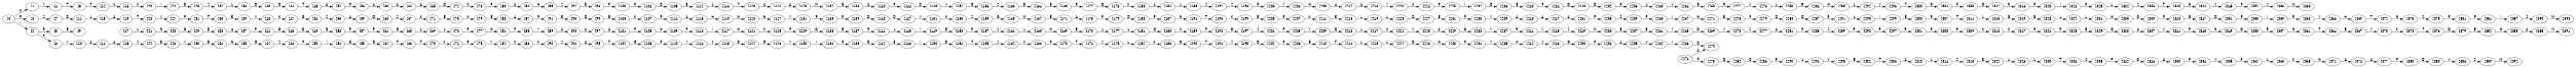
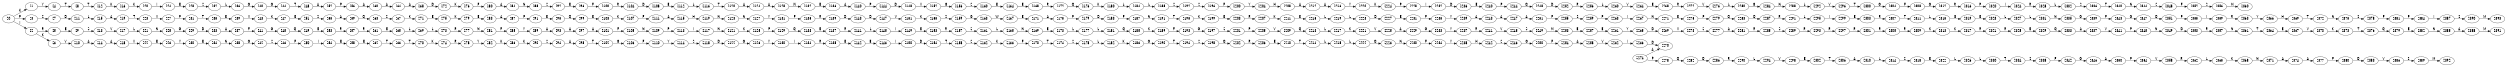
  strict digraph {
    fontname=Lato
    rankdir=LR
    node [fontname=Lato]
    edge [fontname=Lato]
    S0
    S1
    S2
    S3
    S4
    S5
    S6
    S7
    S8
    S9
    S10
    S11
    S12
+   S13
    S14
    S15
    S16
    S17
    S18
    S19
    S20
    S21
    S22
    S23
    S24
    S25
    S26
    S27
    S28
    S29
    S30
    S31
    S32
    S33
    S34
    S35
    S36
    S37
    S38
    S39
    S40
    S41
    S42
    S43
    S44
    S45
    S46
    S47
    S48
    S49
    S50
    S51
    S52
    S53
    S54
    S55
    S56
    S57
    S58
    S59
    S60
    S61
    S62
    S63
    S64
    S65
    S66
    S67
    S68
    S69
    S70
    S71
    S72
    S73
    S74
    S75
    S76
    S77
    S78
    S79
    S80
    S81
    S82
    S83
    S84
    S85
    S86
    S87
    S88
    S89
    S90
    S91
    S92
    S93
    S94
    S95
    S96
    S97
    S98
    S99
    S100
    S101
    S102
    S103
    S104
    S105
    S106
    S107
    S108
    S109
    S110
    S111
    S112
    S113
    S114
    S115
    S116
    S117
    S118
    S119
    S120
    S121
    S122
    S123
    S124
    S125
    S126
    S127
    S128
    S129
    S130
    S131
    S132
    S133
    S134
    S135
    S136
    S137
    S138
    S139
    S140
    S141
    S142
    S143
    S144
    S145
    S146
    S147
    S148
    S149
    S150
    S151
    S152
    S153
    S154
    S155
    S156
    S157
    S158
    S159
    S160
    S161
    S162
    S163
    S164
    S165
    S166
    S167
    S168
    S169
    S170
    S171
    S172
    S173
    S174
    S175
    S176
    S177
    S178
    S179
    S180
    S181
    S182
    S183
    S184
    S185
    S186
    S187
    S188
    S189
    S190
    S191
    S192
    S193
    S194
    S195
    S196
    S197
    S198
    S199
    S200
    S201
    S202
    S203
    S204
    S205
    S206
    S207
    S208
    S209
    S210
    S211
    S212
    S213
    S214
    S215
    S216
    S217
    S218
    S219
    S220
    S221
    S222
    S223
    S224
    S225
    S226
    S227
    S228
    S229
    S230
    S231
    S232
    S233
    S234
    S235
    S236
    S237
    S238
    S239
    S240
    S241
    S242
    S243
    S244
    S245
    S246
    S247
    S248
    S249
    S250
    S251
    S252
    S253
    S254
    S255
    S256
    S257
    S258
    S259
    S260
    S261
    S262
    S263
    S264
    S265
    S266
    S267
    S268
    S269
    S270
    S271
    S272
    S273
    S275
    S276
    S277
    S274
    S278
    S279
    S280
    S281
    S282
    S283
    S284
    S285
    S286
    S287
    S288
    S289
    S290
    S291
    S292
    S293
    S294
    S295
    S296
    S297
    S298
    S299
    S300
    S301
    S302
    S303
    S304
    S305
    S306
    S307
    S308
    S309
    S310
    S311
    S312
    S313
    S314
    S315
    S316
    S317
    S318
    S319
    S320
    S321
    S322
    S323
    S324
    S325
    S326
    S327
    S328
    S329
    S330
    S331
    S332
    S333
    S334
    S335
    S336
    S337
    S338
    S339
    S340
    S341
    S342
    S343
    S344
    S345
    S346
    S347
    S348
    S349
    S350
    S351
    S352
    S353
    S354
    S355
    S356
    S357
    S358
    S359
    S360
    S361
    S362
    S363
    S364
    S365
    S366
    S367
    S368
    S369
    S370
    S371
    S372
    S373
    S374
    S375
    S376
    S377
    S378
    S379
    S380
    S381
    S382
    S383
    S384
    S385
    S386
    S387
    S388
    S389
    S390
    S391
    S392
    S393
    S0 -> S1 [label=K]
    S0 -> S2 [label=I]
    S0 -> S3 [label=P]
    S1 -> S4 [label=Y]
    S2 -> S5 [label=R]
    S2 -> S6 [label=K]
    S3 -> S7 [label=S]
    S4 -> S8 [label=T]
    S5 -> S9 [label=E]
    S6 -> S10 [label=V]
    S7 -> S11 [label=D]
    S8 -> S12 [label=T]
+   S9 -> S13 [label=S]
    S10 -> S14 [label=A]
    S11 -> S15 [label=L]
    S12 -> S16 [label=K]
+   S13 -> S17 [label=V]
    S14 -> S18 [label=A]
    S15 -> S19 [label=A]
    S16 -> S20 [label=K]
    S17 -> S21 [label=L]
    S18 -> S22 [label=V]
    S19 -> S23 [label=T]
    S20 -> S24 [label=I]
    S21 -> S25 [label=N]
    S22 -> S26 [label=E]
    S23 -> S27 [label=V]
    S24 -> S28 [label=E]
    S25 -> S29 [label=G]
    S26 -> S30 [label=Y]
    S27 -> S31 [label=P]
    S28 -> S32 [label=S]
    S29 -> S33 [label=D]
    S30 -> S34 [label=E]
    S31 -> S35 [label=T]
    S32 -> S36 [label=L]
    S33 -> S37 [label=A]
    S34 -> S38 [label=N]
    S35 -> S39 [label=E]
    S36 -> S40 [label=G]
    S37 -> S41 [label=F]
    S38 -> S42 [label=G]
    S39 -> S43 [label=V]
    S40 -> S44 [label=G]
    S41 -> S45 [label=G]
    S42 -> S46 [label=S]
    S43 -> S47 [label=K]
    S44 -> S48 [label=T]
    S45 -> S49 [label=Q]
    S46 -> S50 [label=F]
    S47 -> S51 [label=E]
    S48 -> S52 [label=A]
    S49 -> S53 [label=E]
    S50 -> S54 [label=I]
    S51 -> S55 [label=S]
    S52 -> S56 [label=P]
    S53 -> S57 [label=R]
    S54 -> S58 [label=E]
    S55 -> S59 [label=A]
    S56 -> S60 [label=A]
    S57 -> S61 [label=R]
    S58 -> S62 [label=E]
    S59 -> S63 [label=Q]
    S60 -> S64 [label=A]
    S61 -> S65 [label=E]
    S62 -> S66 [label=T]
    S63 -> S67 [label=S]
    S64 -> S68 [label=A]
    S65 -> S69 [label=L]
    S66 -> S70 [label=T]
    S67 -> S71 [label=K]
    S68 -> S72 [label=D]
    S69 -> S73 [label=L]
    S70 -> S74 [label=K]
    S71 -> S75 [label=E]
    S72 -> S76 [label=K]
    S73 -> S77 [label=R]
    S74 -> S78 [label=R]
    S75 -> S79 [label=K]
    S76 -> S80 [label=F]
    S77 -> S81 [label=N]
    S78 -> S82 [label=Y]
    S79 -> S83 [label=E]
    S80 -> S84 [label=A]
    S81 -> S85 [label=F]
    S82 -> S86 [label=K]
    S83 -> S87 [label=A]
    S84 -> S88 [label=N]
    S85 -> S89 [label=Y]
    S86 -> S90 [label=K]
    S87 -> S91 [label=P]
    S88 -> S92 [label=S]
    S89 -> S93 [label=A]
    S90 -> S94 [label=S]
    S91 -> S95 [label=E]
    S92 -> S96 [label=E]
    S93 -> S97 [label=A]
    S94 -> S98 [label=A]
    S95 -> S99 [label=Q]
    S96 -> S100 [label=F]
    S97 -> S101 [label=A]
    S98 -> S102 [label=T]
    S99 -> S103 [label=E]
    S100 -> S104 [label=R]
    S101 -> S105 [label=F]
    S102 -> S106 [label=G]
    S103 -> S107 [label=K]
    S104 -> S108 [label=D]
    S105 -> S109 [label=N]
    S106 -> S110 [label=F]
    S107 -> S111 [label=F]
    S108 -> S112 [label=E]
    S109 -> S113 [label=P]
    S110 -> S114 [label=Y]
    S111 -> S115 [label=A]
    S112 -> S116 [label=L]
    S113 -> S117 [label=I]
    S114 -> S118 [label=S]
    S115 -> S119 [label=H]
    S116 -> S120 [label=T]
    S117 -> S121 [label=N]
    S118 -> S122 [label=D]
    S119 -> S123 [label=N]
    S120 -> S124 [label=A]
    S121 -> S125 [label=K]
    S122 -> S126 [label=G]
    S123 -> S127 [label=N]
    S124 -> S128 [label=A]
    S125 -> S129 [label=P]
    S126 -> S130 [label=Y]
    S127 -> S131 [label=Y]
    S128 -> S132 [label=W]
    S129 -> S133 [label=Q]
    S130 -> S134 [label=I]
    S131 -> S135 [label=F]
    S132 -> S136 [label=E]
    S133 -> S137 [label=E]
    S134 -> S138 [label=R]
    S135 -> S139 [label=R]
    S136 -> S140 [label=A]
    S137 -> S141 [label=R]
    S138 -> S142 [label=E]
    S139 -> S143 [label=D]
    S140 -> S144 [label=P]
    S141 -> S145 [label=L]
    S142 -> S146 [label=E]
    S143 -> S147 [label=D]
    S144 -> S148 [label=D]
    S145 -> S149 [label=I]
    S146 -> S150 [label=I]
    S147 -> S151 [label=V]
    S148 -> S152 [label=V]
    S149 -> S153 [label=E]
    S150 -> S154 [label=D]
    S151 -> S155 [label=K]
    S152 -> S156 [label=G]
    S153 -> S157 [label=R]
    S154 -> S158 [label=T]
    S155 -> S159 [label=S]
    S156 -> S160 [label=S]
    S157 -> S161 [label=S]
    S158 -> S162 [label=S]
    S159 -> S163 [label=G]
    S160 -> S164 [label=E]
    S161 -> S165 [label=L]
    S162 -> S166 [label=K]
    S163 -> S167 [label=W]
    S164 -> S168 [label=E]
    S165 -> S169 [label=N]
    S166 -> S170 [label=F]
    S167 -> S171 [label=E]
    S168 -> S172 [label=R]
    S169 -> S173 [label=E]
    S170 -> S174 [label=T]
    S171 -> S175 [label=A]
    S172 -> S176 [label=Q]
    S173 -> S177 [label=L]
    S174 -> S178 [label=S]
    S175 -> S179 [label=P]
    S176 -> S180 [label=K]
    S177 -> S181 [label=L]
    S178 -> S182 [label=L]
    S179 -> S183 [label=D]
    S180 -> S184 [label=L]
    S181 -> S185 [label=Q]
    S182 -> S186 [label=K]
    S183 -> S187 [label=F]
    S184 -> S188 [label=L]
    S185 -> S189 [label=K]
    S186 -> S190 [label=G]
    S187 -> S191 [label=N]
    S188 -> S192 [label=S]
    S189 -> S193 [label=F]
    S190 -> S194 [label=T]
    S191 -> S195 [label=T]
    S192 -> S196 [label=S]
    S193 -> S197 [label=G]
    S194 -> S198 [label=S]
    S195 -> S199 [label=K]
    S196 -> S200 [label=F]
    S197 -> S201 [label=S]
    S198 -> S202 [label=Q]
    S199 -> S203 [label=E]
    S200 -> S204 [label=Y]
    S201 -> S205 [label=P]
    S202 -> S206 [label=R]
    S203 -> S207 [label=R]
    S204 -> S208 [label=H]
    S205 -> S209 [label=V]
    S206 -> S210 [label=E]
    S207 -> S211 [label=K]
    S208 -> S212 [label=A]
    S209 -> S213 [label=Q]
    S210 -> S214 [label=T]
    S211 -> S215 [label=E]
    S212 -> S216 [label=A]
    S213 -> S217 [label=L]
    S214 -> S218 [label=L]
    S215 -> S219 [label=L]
    S216 -> S220 [label=Y]
    S217 -> S221 [label=K]
    S218 -> S222 [label=L]
    S219 -> S223 [label=L]
    S220 -> S224 [label=K]
    S221 -> S225 [label=V]
    S222 -> S226 [label=Q]
    S223 -> S227 [label=D]
    S224 -> S228 [label=P]
    S225 -> S229 [label=A]
    S226 -> S230 [label=N]
    S227 -> S231 [label=E]
    S228 -> S232 [label=I]
    S229 -> S233 [label=G]
    S230 -> S234 [label=F]
    S231 -> S235 [label=F]
    S232 -> S236 [label=D]
    S233 -> S237 [label=Y]
    S234 -> S238 [label=Y]
    S235 -> S239 [label=Y]
    S236 -> S240 [label=E]
    S237 -> S241 [label=R]
    S238 -> S242 [label=H]
    S239 -> S243 [label=A]
    S240 -> S244 [label=P]
    S241 -> S245 [label=V]
    S242 -> S246 [label=S]
    S243 -> S247 [label=A]
    S244 -> S248 [label=Q]
    S245 -> S249 [label=S]
    S246 -> S250 [label=G]
    S247 -> S251 [label=A]
    S248 -> S252 [label=D]
    S249 -> S253 [label=M]
    S250 -> S254 [label=F]
    S251 -> S255 [label=F]
    S252 -> S256 [label=R]
    S253 -> S257 [label=E]
    S254 -> S258 [label=A]
    S255 -> S259 [label=S]
    S256 -> S260 [label=L]
    S257 -> S261 [label=E]
    S258 -> S262 [label=V]
    S259 -> S263 [label=P]
    S260 -> S264 [label=V]
    S261 -> S265 [label=Y]
    S262 -> S266 [label=I]
    S263 -> S267 [label=I]
    S264 -> S268 [label=E]
    S265 -> S269 [label=D]
    S266 -> S270 [label=D]
    S267 -> S271 [label=N]
    S268 -> S272 [label=R]
    S269 -> S273 [label=V]
    S271 -> S275 [label=E]
    S272 -> S276 [label=V]
    S273 -> S277 [label=S]
    S275 -> S279 [label=P]
    S276 -> S280 [label=L]
    S277 -> S281 [label=A]
    S274 -> S270 [label=A]
    S274 -> S278 [label=P]
    S278 -> S282 [label=Q]
    S279 -> S283 [label=Q]
    S280 -> S284 [label=G]
    S281 -> S285 [label=R]
    S282 -> S286 [label=Q]
    S283 -> S287 [label=Q]
    S284 -> S288 [label=N]
    S285 -> S289 [label=S]
    S286 -> S290 [label=R]
    S287 -> S291 [label=R]
    S288 -> S292 [label=L]
    S289 -> S293 [label=R]
    S290 -> S294 [label=L]
    S291 -> S295 [label=L]
    S292 -> S296 [label=V]
    S293 -> S297 [label=R]
    S294 -> S298 [label=V]
    S295 -> S299 [label=I]
    S296 -> S300 [label=T]
    S297 -> S301 [label=R]
    S298 -> S302 [label=E]
    S299 -> S303 [label=E]
    S300 -> S304 [label=G]
    S301 -> S305 [label=R]
    S302 -> S306 [label=T]
    S303 -> S307 [label=R]
    S304 -> S308 [label=F]
    S305 -> S309 [label=R]
    S306 -> S310 [label=A]
    S307 -> S311 [label=T]
    S308 -> S312 [label=G]
    S309 -> S313 [label=K]
    S310 -> S314 [label=L]
    S311 -> S315 [label=L]
    S312 -> S316 [label=R]
    S313 -> S317 [label=K]
    S314 -> S318 [label=S]
    S315 -> S319 [label=G]
    S316 -> S320 [label=P]
    S317 -> S321 [label=R]
    S318 -> S322 [label=E]
    S319 -> S323 [label=E]
    S320 -> S324 [label=I]
    S321 -> S325 [label=R]
    S322 -> S326 [label=L]
    S323 -> S327 [label=L]
    S324 -> S328 [label=R]
    S325 -> S329 [label=E]
    S326 -> S330 [label=L]
    S327 -> S331 [label=L]
    S328 -> S332 [label=L]
    S329 -> S333 [label=Q]
    S330 -> S334 [label=T]
    S331 -> S335 [label=N]
    S332 -> S336 [label=S]
    S333 -> S337 [label=A]
    S334 -> S338 [label=S]
    S335 -> S339 [label=G]
    S336 -> S340 [label=T]
    S337 -> S341 [label=V]
    S338 -> S342 [label=F]
    S339 -> S343 [label=F]
    S340 -> S344 [label=N]
    S341 -> S345 [label=P]
    S342 -> S346 [label=G]
    S343 -> S347 [label=G]
    S344 -> S348 [label=S]
    S345 -> S349 [label=N]
    S346 -> S350 [label=A]
    S347 -> S351 [label=Q]
    S348 -> S352 [label=F]
    S349 -> S353 [label=D]
    S350 -> S354 [label=P]
    S351 -> S355 [label=P]
    S352 -> S356 [label=S]
    S353 -> S357 [label=R]
    S354 -> S358 [label=V]
    S355 -> S359 [label=I]
    S356 -> S360 [label=M]
    S357 -> S361 [label=N]
    S358 -> S362 [label=R]
    S359 -> S363 [label=R]
    S361 -> S364 [label=T]
    S362 -> S365 [label=L]
    S363 -> S366 [label=Y]
    S364 -> S367 [label=E]
    S365 -> S368 [label=K]
    S366 -> S369 [label=H]
    S367 -> S370 [label=V]
    S368 -> S371 [label=N]
    S369 -> S372 [label=T]
    S370 -> S373 [label=K]
    S371 -> S374 [label=A]
    S372 -> S375 [label=N]
    S373 -> S376 [label=T]
    S374 -> S377 [label=A]
    S375 -> S378 [label=S]
    S376 -> S379 [label=Q]
    S377 -> S380 [label=F]
    S378 -> S381 [label=F]
    S379 -> S382 [label=E]
    S380 -> S383 [label=Q]
    S381 -> S384 [label=P]
    S382 -> S385 [label=N]
    S383 -> S386 [label=V]
    S384 -> S387 [label=I]
    S385 -> S388 [label=A]
    S386 -> S389 [label=S]
    S387 -> S390 [label=S]
    S388 -> S391 [label=M]
    S389 -> S392 [label=M]
    S390 -> S393 [label=M]
  }
